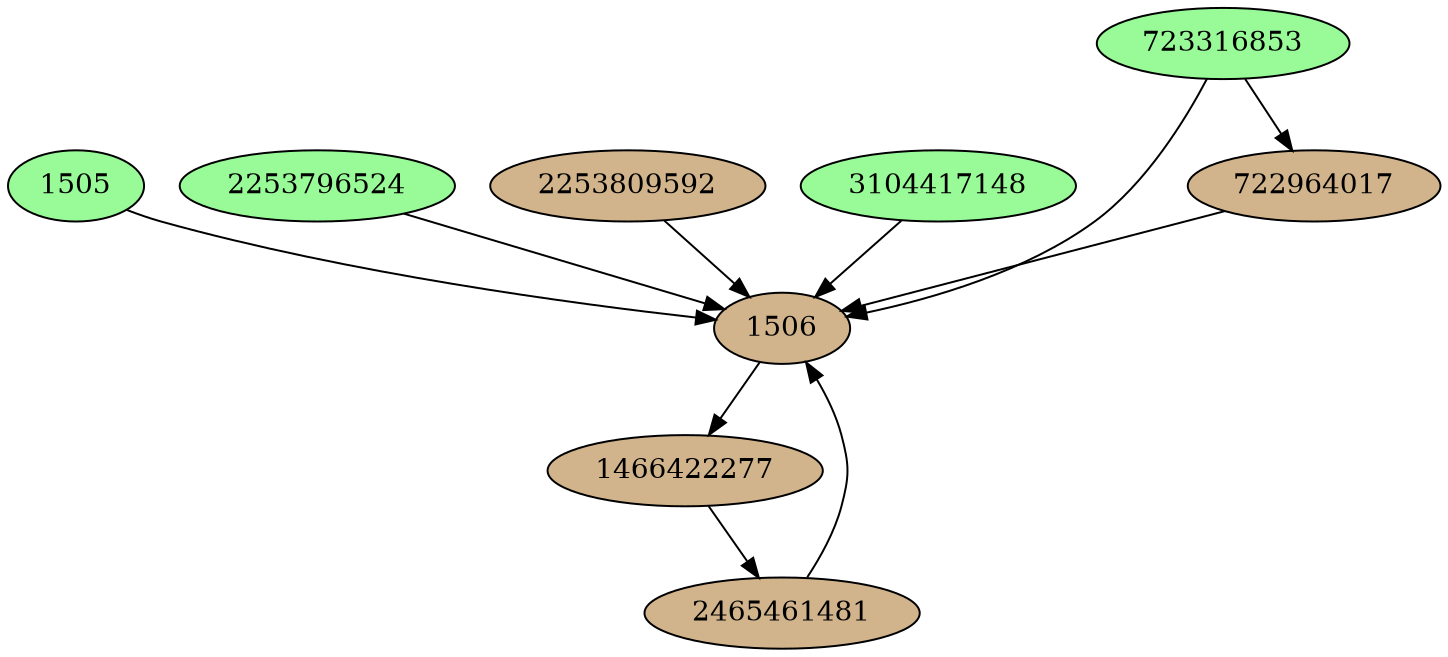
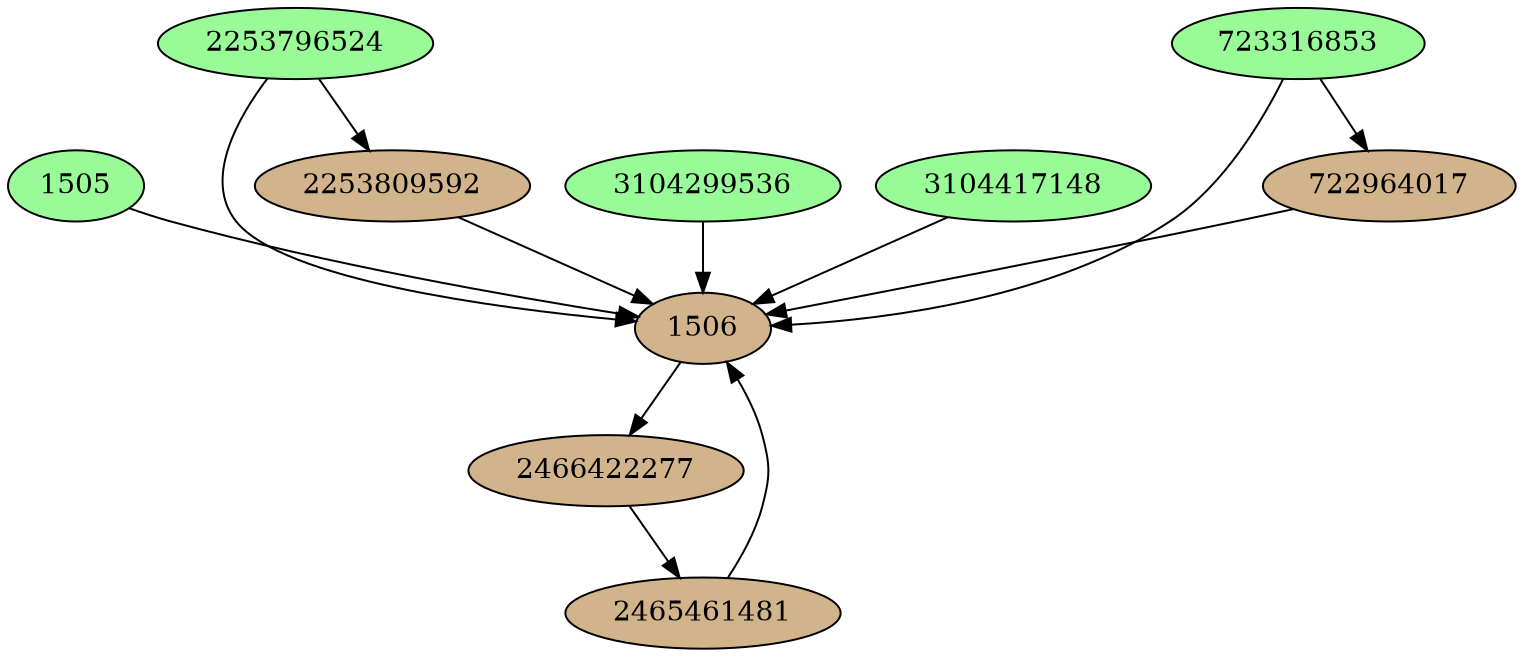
  strict digraph {
    node [fillcolor=tan style=filled]
    1506
    1505 [fillcolor=palegreen]
-   2466422277 [label=1466422277]
+   2466422277
    n4 [label=2465461481]
    2253796524 [fillcolor=palegreen]
    2253809592
+   3104299536 [fillcolor=palegreen]
    3104417148 [fillcolor=palegreen]
    722964017
    723316853 [fillcolor=palegreen]
    1506 -> 2466422277
    1505 -> 1506
    2466422277 -> n4
    n4 -> 1506
    2253796524 -> 1506
+   2253796524 -> 2253809592
    2253809592 -> 1506
+   3104299536 -> 1506
    3104417148 -> 1506
    722964017 -> 1506
    723316853 -> 1506
    723316853 -> 722964017
  }
